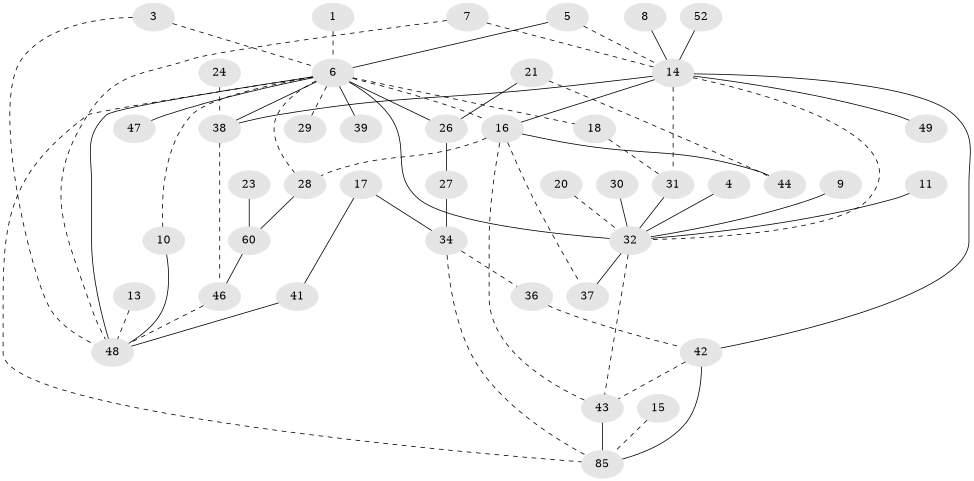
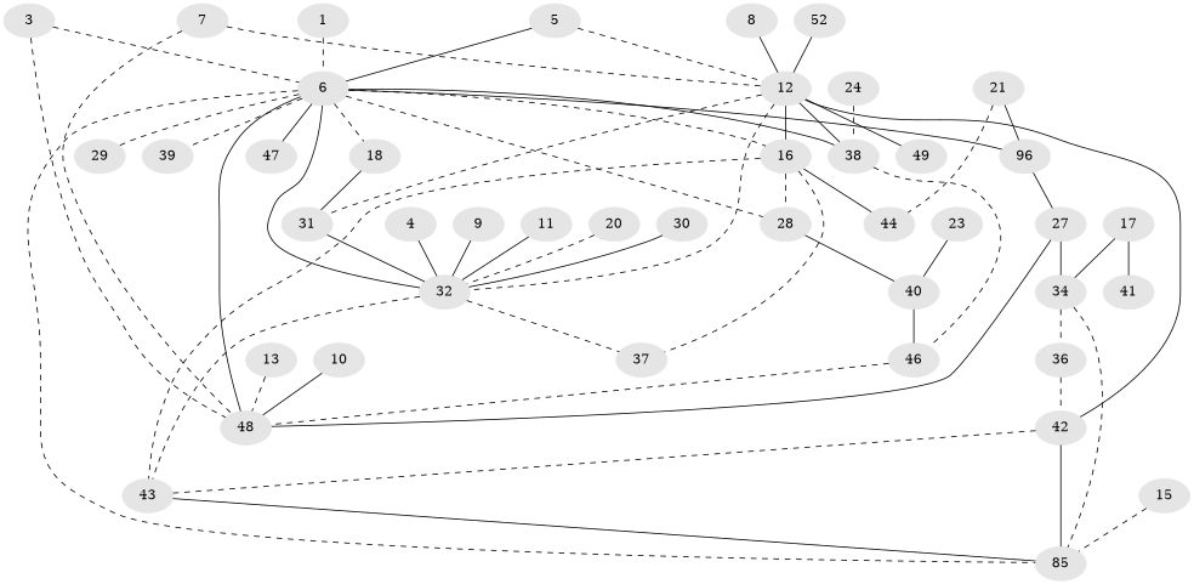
  graph {
    node [color=gray90 style=filled]
    edge [style=dashed weight=1.0]
    1
    6
    48
    32
    10
    16
    18
-   26
+   26 [label=96]
    28
    29
    38
    39
    n13 [label=85]
    47
    3
    4
    43
    37
    5
-   14
+   14 [label=12]
    31
    42
    49
    44
    27
-   40 [label=60]
+   40
    46
    7
    8
    9
    11
    n32 [label=52]
    13
    15
    17
    34
    41
    36
    20
    21
    23
    24
    30
    1 -- 6
    6 -- 48 [style=solid weight=2.0]
    6 -- 32 [style=solid weight=2.0]
-   6 -- 10
    6 -- 16 [weight=3.0]
    6 -- 18
    6 -- 26 [style=solid]
    6 -- 28
    6 -- 29
    6 -- 38 [style=solid]
-   6 -- 39 [style=solid]
+   6 -- 39
    6 -- n13
    6 -- 47 [style=solid]
    32 -- 43 [weight=2.0]
-   32 -- 37 [style=solid]
+   32 -- 37
    10 -- 48 [style=solid]
    16 -- 28
    16 -- 43
    16 -- 37
    16 -- 44 [style=solid]
-   18 -- 31
+   18 -- 31 [style=solid]
    26 -- 27 [style=solid]
    28 -- 40 [style=solid]
    38 -- 46
    3 -- 6
    3 -- 48
    4 -- 32 [style=solid]
    43 -- n13 [style=solid]
    5 -- 6 [style=solid]
    5 -- 14
    14 -- 32
    14 -- 16 [style=solid]
    14 -- 38 [style=solid]
    14 -- 31
    14 -- 42 [style=solid weight=2.0]
    14 -- 49 [style=solid]
    31 -- 32 [style=solid]
    42 -- n13 [style=solid]
    42 -- 43
-   41 -- 48 [style=solid]
+   27 -- 48 [style=solid]
    27 -- 34 [style=solid]
    40 -- 46 [style=solid]
    46 -- 48
    7 -- 48
    7 -- 14
    8 -- 14 [style=solid]
    9 -- 32 [style=solid]
    11 -- 32 [style=solid]
    n32 -- 14 [style=solid]
    13 -- 48
    15 -- n13
    17 -- 34 [style=solid]
    17 -- 41 [style=solid]
    34 -- n13
    34 -- 36
    36 -- 42
    20 -- 32
    21 -- 26 [style=solid]
    21 -- 44
    23 -- 40 [style=solid]
    24 -- 38
    30 -- 32 [style=solid]
  }
